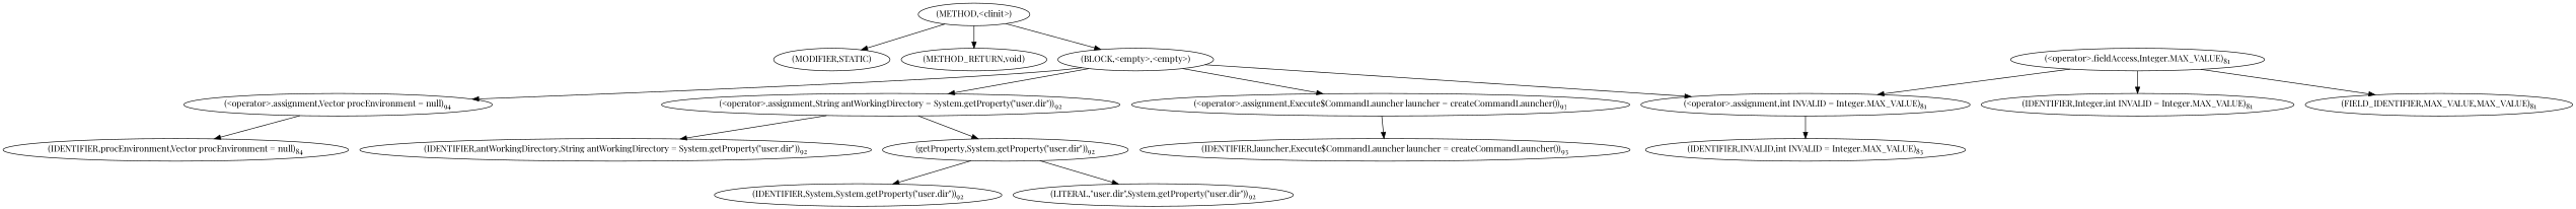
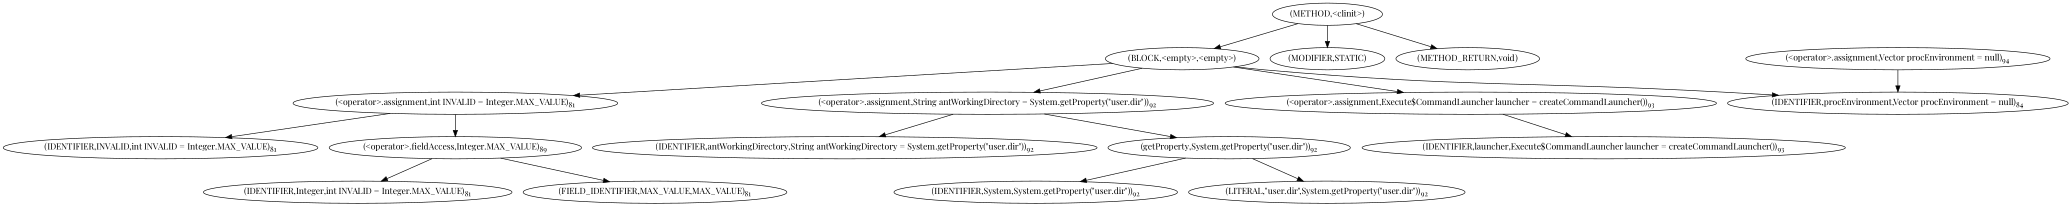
  digraph {
    fontname="Playfair Display"
    node [fontname="Playfair Display"]
    edge [fontname="Playfair Display"]
    n1 [label=<(METHOD,&lt;clinit&gt;)>]
    n2 [label=<(BLOCK,&lt;empty&gt;,&lt;empty&gt;)>]
    n3 [label=<(MODIFIER,STATIC)>]
    n4 [label=<(METHOD_RETURN,void)>]
    n5 [label=<(&lt;operator&gt;.assignment,int INVALID = Integer.MAX_VALUE)<SUB>81</SUB>>]
    n6 [label=<(&lt;operator&gt;.assignment,String antWorkingDirectory = System.getProperty(&quot;user.dir&quot;))<SUB>92</SUB>>]
    n7 [label=<(&lt;operator&gt;.assignment,Execute$CommandLauncher launcher = createCommandLauncher())<SUB>93</SUB>>]
    n8 [label=<(&lt;operator&gt;.assignment,Vector procEnvironment = null)<SUB>94</SUB>>]
-   n9 [label=<(IDENTIFIER,INVALID,int INVALID = Integer.MAX_VALUE)<SUB>83</SUB>>]
-   n10 [label=<(&lt;operator&gt;.fieldAccess,Integer.MAX_VALUE)<SUB>81</SUB>>]
+   n9 [label=<(IDENTIFIER,INVALID,int INVALID = Integer.MAX_VALUE)<SUB>81</SUB>>]
+   n10 [label=<(&lt;operator&gt;.fieldAccess,Integer.MAX_VALUE)<SUB>89</SUB>>]
    n11 [label=<(IDENTIFIER,antWorkingDirectory,String antWorkingDirectory = System.getProperty(&quot;user.dir&quot;))<SUB>92</SUB>>]
    n12 [label=<(getProperty,System.getProperty(&quot;user.dir&quot;))<SUB>92</SUB>>]
    n13 [label=<(IDENTIFIER,launcher,Execute$CommandLauncher launcher = createCommandLauncher())<SUB>93</SUB>>]
    n14 [label=<(IDENTIFIER,procEnvironment,Vector procEnvironment = null)<SUB>84</SUB>>]
    n15 [label=<(IDENTIFIER,Integer,int INVALID = Integer.MAX_VALUE)<SUB>81</SUB>>]
    n16 [label=<(FIELD_IDENTIFIER,MAX_VALUE,MAX_VALUE)<SUB>81</SUB>>]
    n17 [label=<(IDENTIFIER,System,System.getProperty(&quot;user.dir&quot;))<SUB>92</SUB>>]
    n18 [label=<(LITERAL,&quot;user.dir&quot;,System.getProperty(&quot;user.dir&quot;))<SUB>92</SUB>>]
    n1 -> n2
    n1 -> n3
    n1 -> n4
    n2 -> n5
    n2 -> n6
    n2 -> n7
-   n2 -> n8
+   n2 -> n14
    n5 -> n9
-   n10 -> n5
+   n5 -> n10
    n6 -> n11
    n6 -> n12
    n7 -> n13
    n8 -> n14
    n10 -> n15
    n10 -> n16
    n12 -> n17
    n12 -> n18
  }
